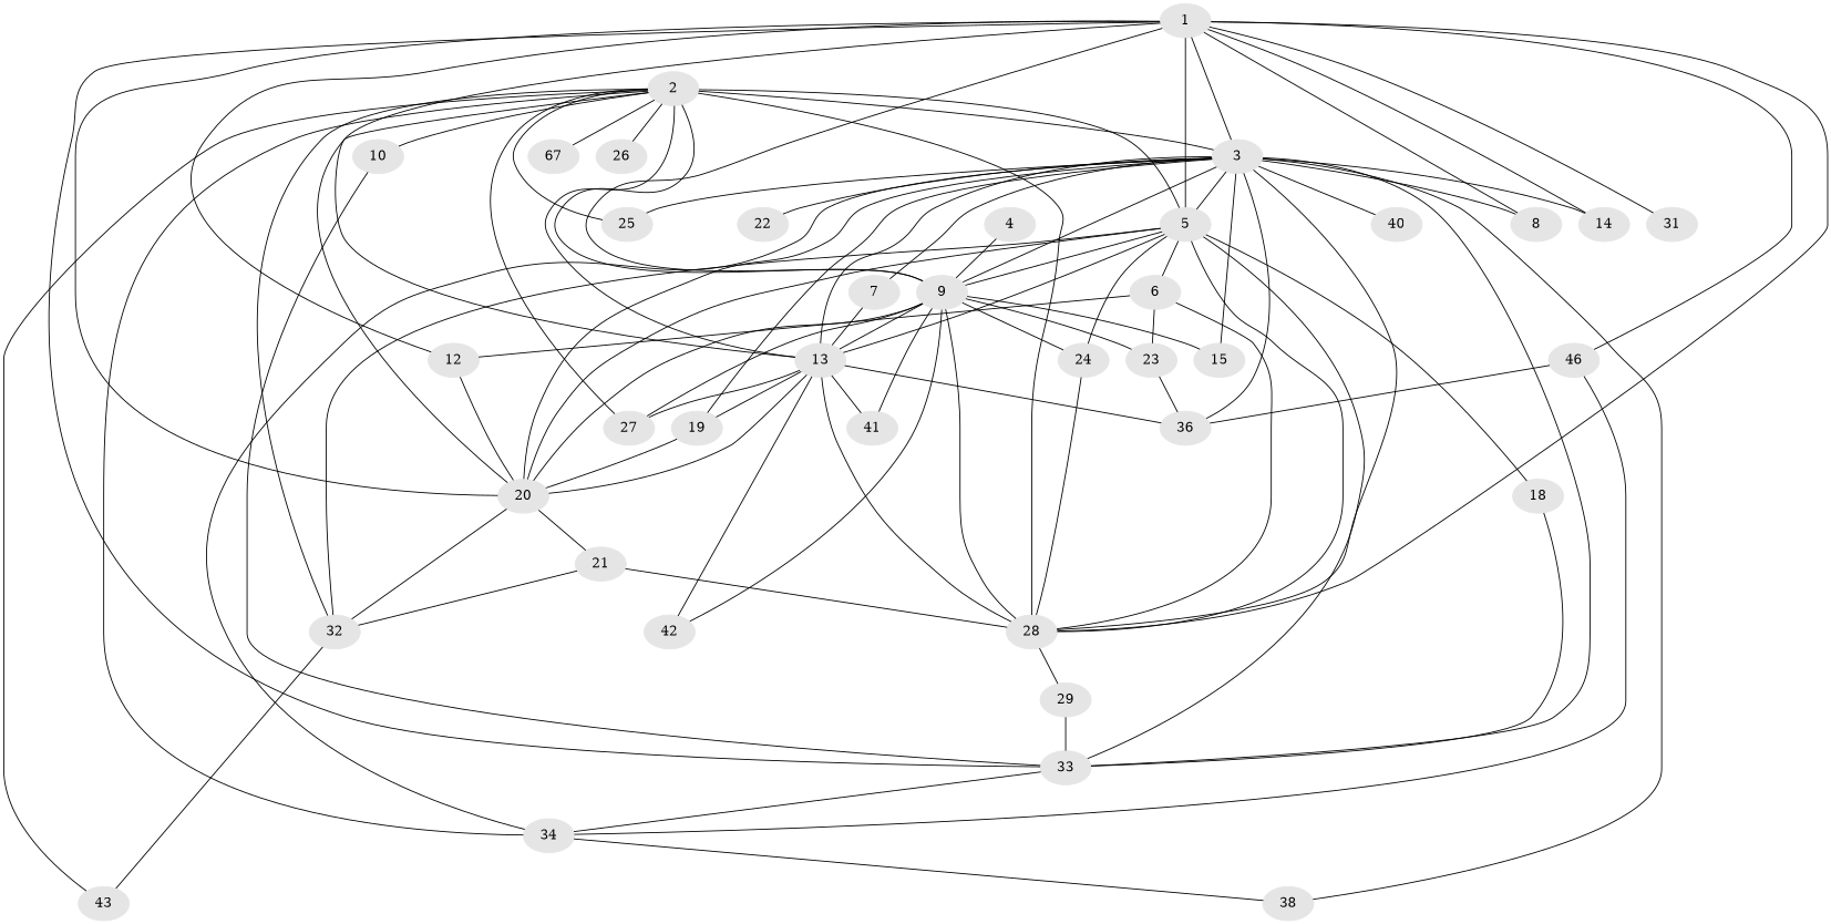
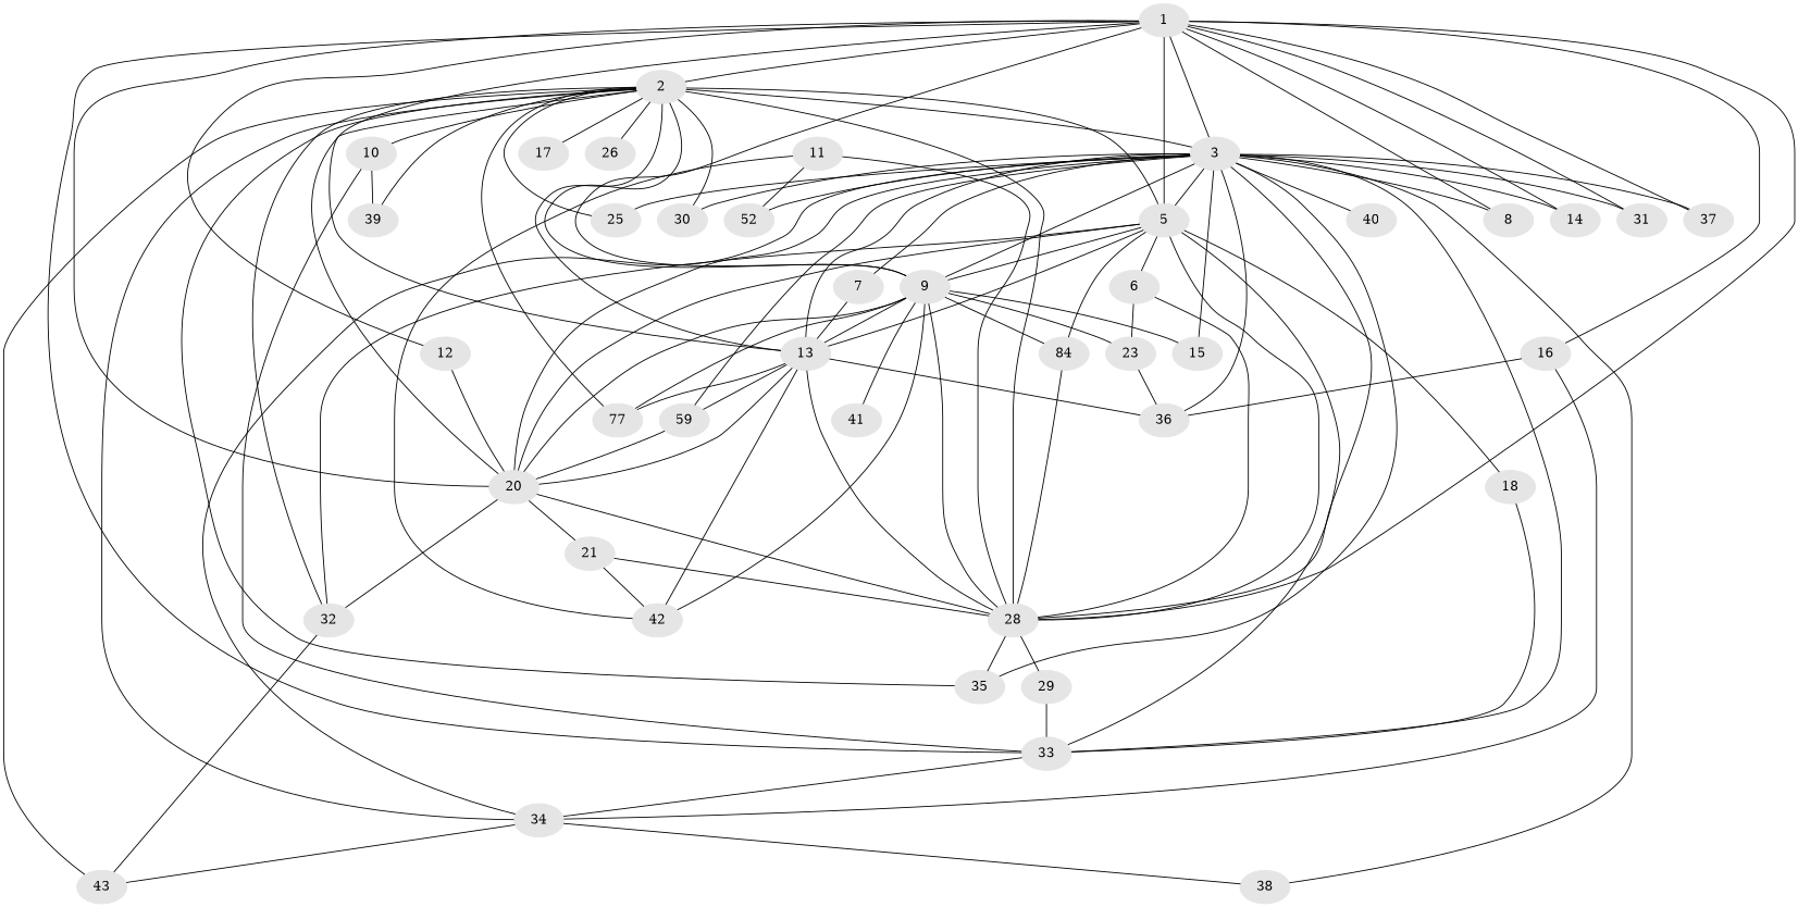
  graph {
    node [color=gray90 style=filled]
    edge [weight=1.0]
    1
    2
    3
    5
    8
    9
    12
    13
    14
-   16 [label=46]
+   16
    20
    28
    31
    33
-   17 [label=67]
+   37
+   17
    10
    25
    26
-   27
+   27 [label=77]
+   30
    32
    34
+   35
+   39
    43
    7
    15
-   19
-   22
+   19 [label=59]
+   22 [label=52]
    36
    38
    40
    6
    18
-   24
+   24 [label=84]
    23
    41
    42
    21
    29
-   4
+   11
+   1 -- 2 [weight=4.0]
    1 -- 3 [weight=3.0]
    1 -- 5 [weight=3.0]
    1 -- 8
    1 -- 9 [weight=2.0]
    1 -- 12
    1 -- 13 [weight=2.0]
    1 -- 14
    1 -- 16
    1 -- 20 [weight=2.0]
    1 -- 28 [weight=2.0]
    1 -- 31
    1 -- 33
+   1 -- 37
    2 -- 3 [weight=2.0]
    2 -- 5 [weight=2.0]
    2 -- 9 [weight=2.0]
    2 -- 13 [weight=2.0]
    2 -- 20 [weight=2.0]
    2 -- 28 [weight=3.0]
    2 -- 17 [weight=2.0]
    2 -- 10
    2 -- 25
    2 -- 26
    2 -- 27
+   2 -- 30 [weight=2.0]
    2 -- 32
    2 -- 34
+   2 -- 35
+   2 -- 39 [weight=2.0]
    2 -- 43
    3 -- 5
    3 -- 8
    3 -- 9
    3 -- 13
    3 -- 14
    3 -- 20
    3 -- 28
+   3 -- 31
    3 -- 33
+   3 -- 37
    3 -- 25
+   3 -- 30
    3 -- 34
+   3 -- 35
    3 -- 7
    3 -- 15
    3 -- 19
    3 -- 22 [weight=2.0]
    3 -- 36
    3 -- 38
    3 -- 40
    5 -- 9
    5 -- 13
    5 -- 20
    5 -- 28
    5 -- 33
    5 -- 32
    5 -- 6 [weight=2.0]
    5 -- 18
    5 -- 24
    9 -- 13 [weight=2.0]
    9 -- 20
    9 -- 28
    9 -- 27
    9 -- 15
    9 -- 24
    9 -- 23
    9 -- 41
    9 -- 42
    12 -- 20
    13 -- 20 [weight=2.0]
    13 -- 28 [weight=2.0]
    13 -- 27
    13 -- 19
    13 -- 36
-   13 -- 41
    13 -- 42
    16 -- 34
    16 -- 36
+   20 -- 28
    20 -- 32
    20 -- 21
+   28 -- 35
    28 -- 29
    33 -- 34
    10 -- 33
+   10 -- 39
    32 -- 43
+   34 -- 43
    34 -- 38
    7 -- 13
    19 -- 20
-   6 -- 12
    6 -- 28
    6 -- 23
    18 -- 33
    24 -- 28
    23 -- 36
    21 -- 28
-   21 -- 32
+   21 -- 42
    29 -- 33
-   4 -- 9
+   11 -- 28
+   11 -- 22
+   11 -- 42
  }
